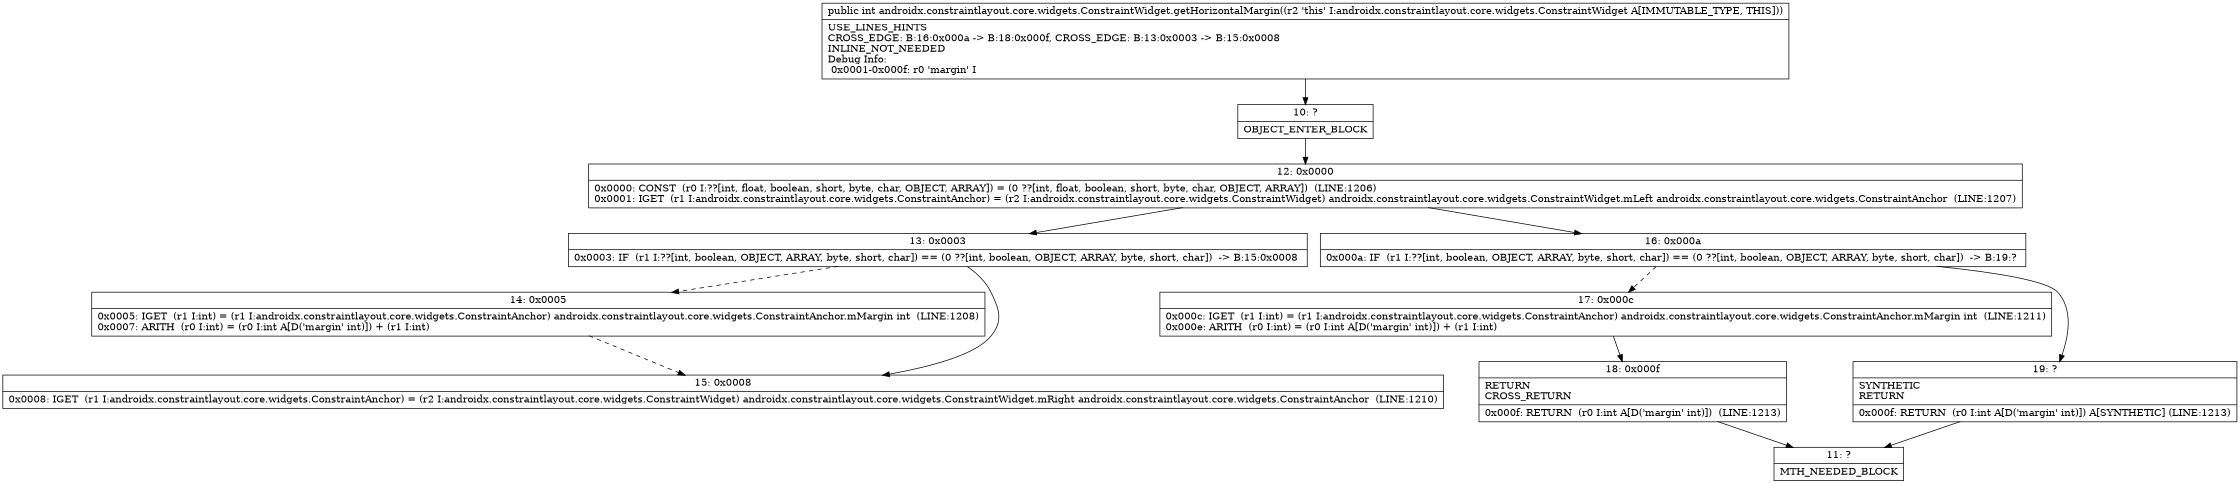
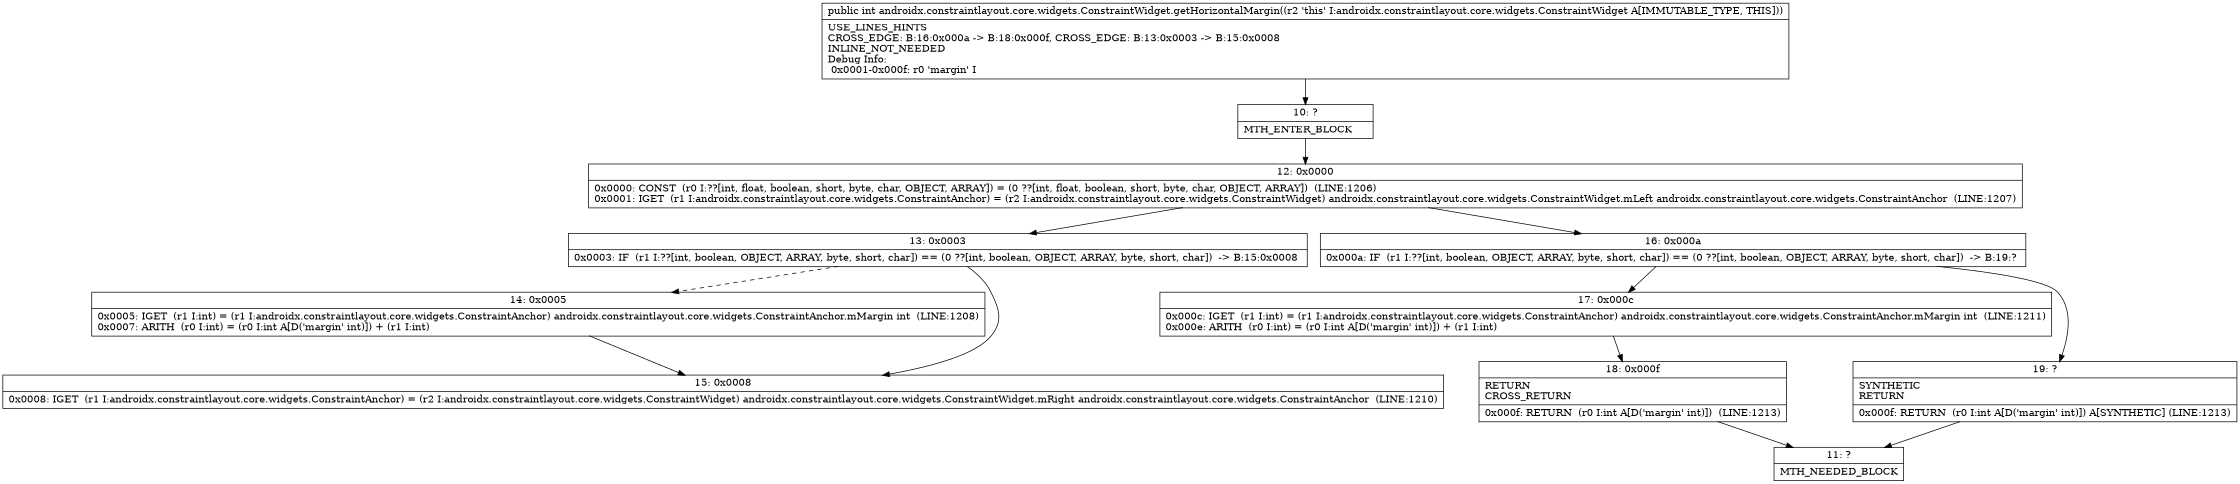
  digraph {
    node [shape=record]
-   n1 [label="{10\:\ ?|OBJECT_ENTER_BLOCK\l}"]
+   n1 [label="{10\:\ ?|MTH_ENTER_BLOCK\l}"]
    n2 [label="{12\:\ 0x0000|0x0000: CONST  (r0 I:??[int, float, boolean, short, byte, char, OBJECT, ARRAY]) = (0 ??[int, float, boolean, short, byte, char, OBJECT, ARRAY])  (LINE:1206)\l0x0001: IGET  (r1 I:androidx.constraintlayout.core.widgets.ConstraintAnchor) = (r2 I:androidx.constraintlayout.core.widgets.ConstraintWidget) androidx.constraintlayout.core.widgets.ConstraintWidget.mLeft androidx.constraintlayout.core.widgets.ConstraintAnchor  (LINE:1207)\l}"]
    n3 [label="{13\:\ 0x0003|0x0003: IF  (r1 I:??[int, boolean, OBJECT, ARRAY, byte, short, char]) == (0 ??[int, boolean, OBJECT, ARRAY, byte, short, char])  \-\> B:15:0x0008 \l}"]
    n4 [label="{16\:\ 0x000a|0x000a: IF  (r1 I:??[int, boolean, OBJECT, ARRAY, byte, short, char]) == (0 ??[int, boolean, OBJECT, ARRAY, byte, short, char])  \-\> B:19:? \l}"]
    n5 [label="{14\:\ 0x0005|0x0005: IGET  (r1 I:int) = (r1 I:androidx.constraintlayout.core.widgets.ConstraintAnchor) androidx.constraintlayout.core.widgets.ConstraintAnchor.mMargin int  (LINE:1208)\l0x0007: ARITH  (r0 I:int) = (r0 I:int A[D('margin' int)]) + (r1 I:int) \l}"]
    n6 [label="{15\:\ 0x0008|0x0008: IGET  (r1 I:androidx.constraintlayout.core.widgets.ConstraintAnchor) = (r2 I:androidx.constraintlayout.core.widgets.ConstraintWidget) androidx.constraintlayout.core.widgets.ConstraintWidget.mRight androidx.constraintlayout.core.widgets.ConstraintAnchor  (LINE:1210)\l}"]
    n7 [label="{17\:\ 0x000c|0x000c: IGET  (r1 I:int) = (r1 I:androidx.constraintlayout.core.widgets.ConstraintAnchor) androidx.constraintlayout.core.widgets.ConstraintAnchor.mMargin int  (LINE:1211)\l0x000e: ARITH  (r0 I:int) = (r0 I:int A[D('margin' int)]) + (r1 I:int) \l}"]
    n8 [label="{19\:\ ?|SYNTHETIC\lRETURN\l|0x000f: RETURN  (r0 I:int A[D('margin' int)]) A[SYNTHETIC] (LINE:1213)\l}"]
    n9 [label="{18\:\ 0x000f|RETURN\lCROSS_RETURN\l|0x000f: RETURN  (r0 I:int A[D('margin' int)])  (LINE:1213)\l}"]
    n10 [label="{11\:\ ?|MTH_NEEDED_BLOCK\l}"]
    n11 [label="{public int androidx.constraintlayout.core.widgets.ConstraintWidget.getHorizontalMargin((r2 'this' I:androidx.constraintlayout.core.widgets.ConstraintWidget A[IMMUTABLE_TYPE, THIS]))  | USE_LINES_HINTS\lCROSS_EDGE: B:16:0x000a \-\> B:18:0x000f, CROSS_EDGE: B:13:0x0003 \-\> B:15:0x0008\lINLINE_NOT_NEEDED\lDebug Info:\l  0x0001\-0x000f: r0 'margin' I\l}"]
    n1 -> n2
    n2 -> n3
    n2 -> n4
    n3 -> n5 [style=dashed]
    n3 -> n6
-   n4 -> n7 [style=dashed]
+   n4 -> n7 [style=solid]
    n4 -> n8
-   n5 -> n6 [style=dashed]
+   n5 -> n6
    n7 -> n9
    n8 -> n10
    n9 -> n10
    n11 -> n1
  }
